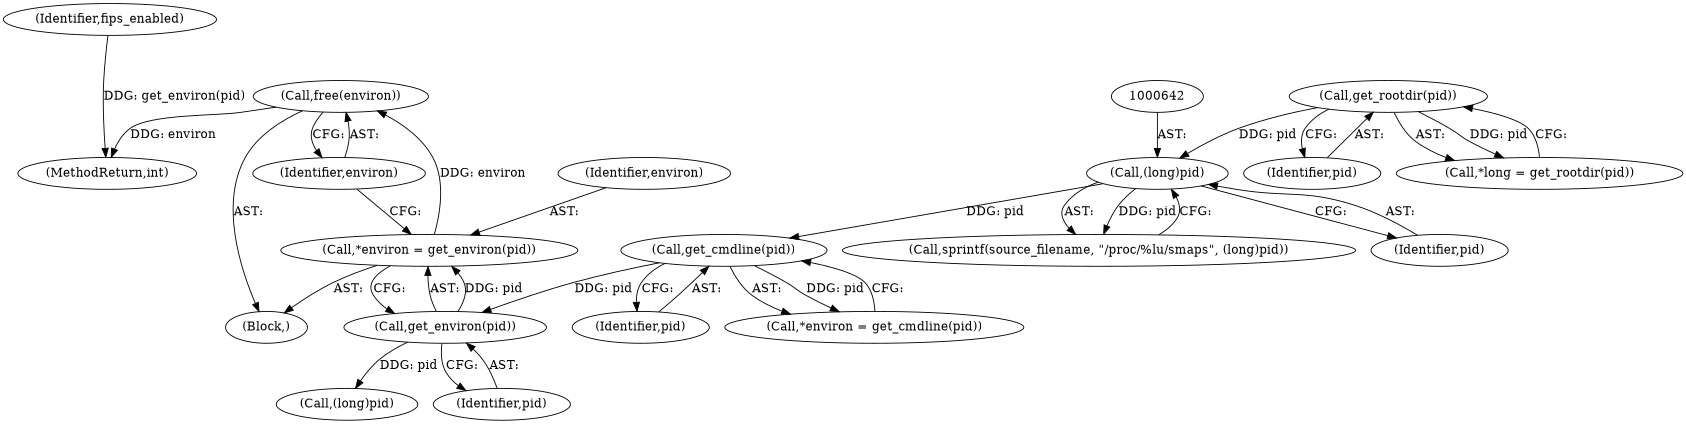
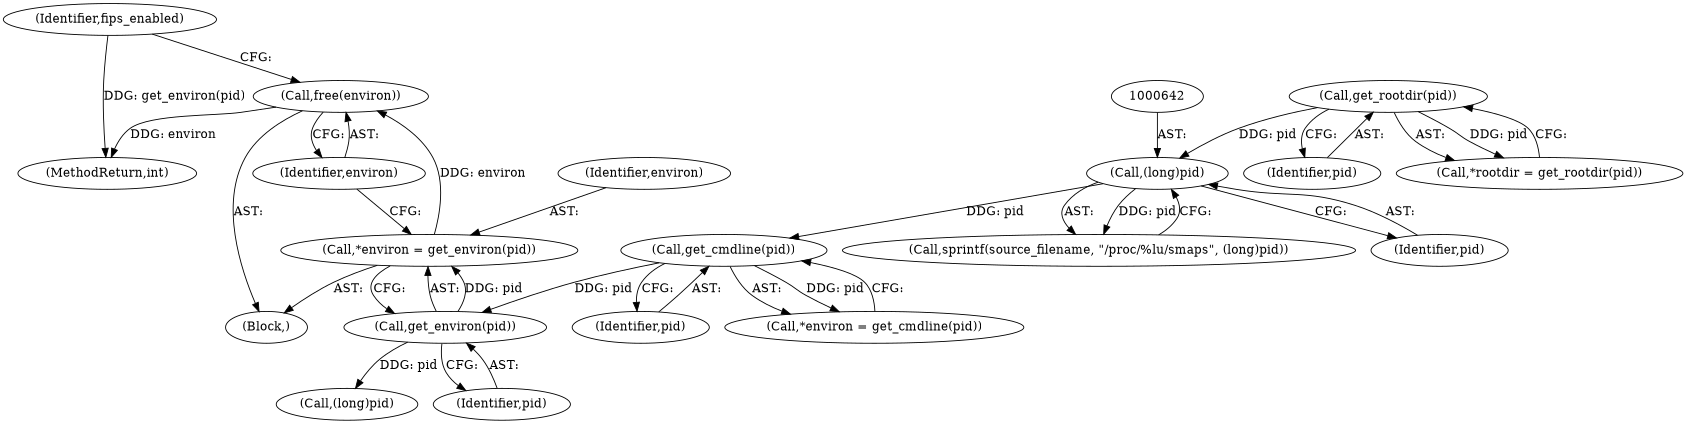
  digraph {
    n1 [label="(Call,free(environ))"]
    n2 [label="(MethodReturn,int)"]
    n3 [label="(Identifier,environ)"]
    n4 [label="(Block,)"]
    n5 [label="(Call,*environ = get_environ(pid))"]
    n6 [label="(Call,get_environ(pid))"]
    n7 [label="(Call,(long)pid)"]
    n8 [label="(Identifier,pid)"]
    n9 [label="(Call,get_cmdline(pid))"]
    n10 [label="(Identifier,pid)"]
    n11 [label="(Call,*environ = get_cmdline(pid))"]
    n12 [label="(Call,(long)pid)"]
    n13 [label="(Call,sprintf(source_filename, \"/proc/%lu/smaps\", (long)pid))"]
    n14 [label="(Identifier,pid)"]
    n15 [label="(Call,get_rootdir(pid))"]
    n16 [label="(Identifier,pid)"]
-   n17 [label="(Call,*long = get_rootdir(pid))"]
+   n17 [label="(Call,*rootdir = get_rootdir(pid))"]
    n18 [label="(Identifier,fips_enabled)"]
    n19 [label="(Identifier,environ)"]
    1000642
    n1 -> n2 [label="DDG: environ"]
    n1 -> n3 [label="CFG: "]
    n1 -> n4 [label="AST: "]
    n3 -> n1 [label="AST: "]
    n3 -> n5 [label="CFG: "]
    n5 -> n1 [label="DDG: environ"]
    n5 -> n4 [label="AST: "]
    n5 -> n6 [label="CFG: "]
    n6 -> n5 [label="AST: "]
    n6 -> n5 [label="DDG: pid"]
    n6 -> n7 [label="DDG: pid"]
    n6 -> n8 [label="CFG: "]
    n8 -> n6 [label="AST: "]
    n9 -> n6 [label="DDG: pid"]
    n9 -> n10 [label="CFG: "]
    n9 -> n11 [label="AST: "]
    n9 -> n11 [label="DDG: pid"]
    n10 -> n9 [label="AST: "]
    n11 -> n9 [label="CFG: "]
    n12 -> n9 [label="DDG: pid"]
    n12 -> n13 [label="AST: "]
    n12 -> n13 [label="DDG: pid"]
    n12 -> n14 [label="CFG: "]
    n13 -> n12 [label="CFG: "]
    n14 -> n12 [label="AST: "]
    n15 -> n12 [label="DDG: pid"]
    n15 -> n16 [label="CFG: "]
    n15 -> n17 [label="AST: "]
    n15 -> n17 [label="DDG: pid"]
    n16 -> n15 [label="AST: "]
    n17 -> n15 [label="CFG: "]
+   n18 -> n1 [label="CFG: "]
    n18 -> n2 [label="DDG: get_environ(pid)"]
    n19 -> n5 [label="AST: "]
    1000642 -> n12 [label="AST: "]
  }
